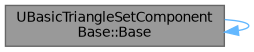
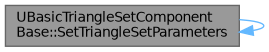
  digraph {
    rankdir=TB
-   n1 [color=gray40 fillcolor=grey60 fontcolor=black fontname=Helvetica fontsize=10 height=0.2 label="UBasicTriangleSetComponent\lBase::Base" shape=box style=filled width=0.4]
+   n1 [color=gray40 fillcolor=grey60 fontcolor=black fontname=Helvetica fontsize=10 height=0.2 label="UBasicTriangleSetComponent\lBase::SetTriangleSetParameters" shape=box style=filled width=0.4]
    n1 -> n1 [color=steelblue1 fontname=Helvetica fontsize=10 labelfontname=Helvetica labelfontsize=10 style=solid]
  }
